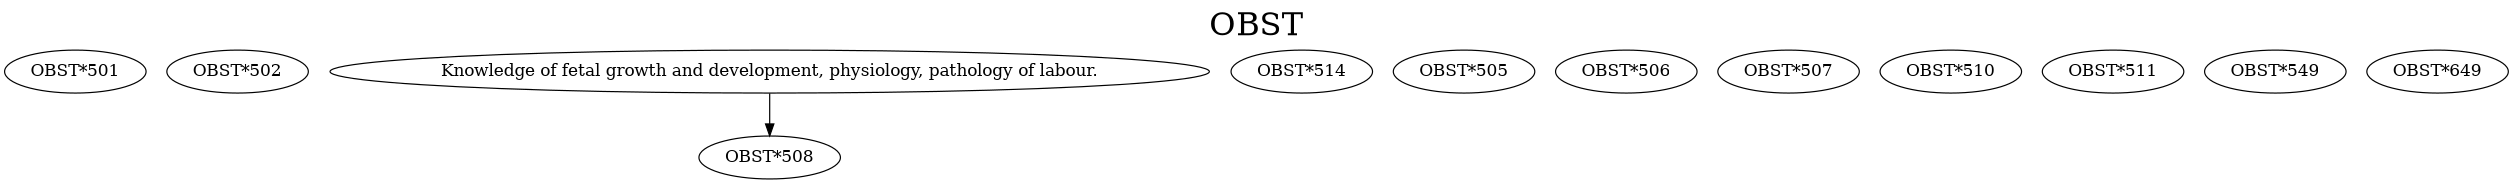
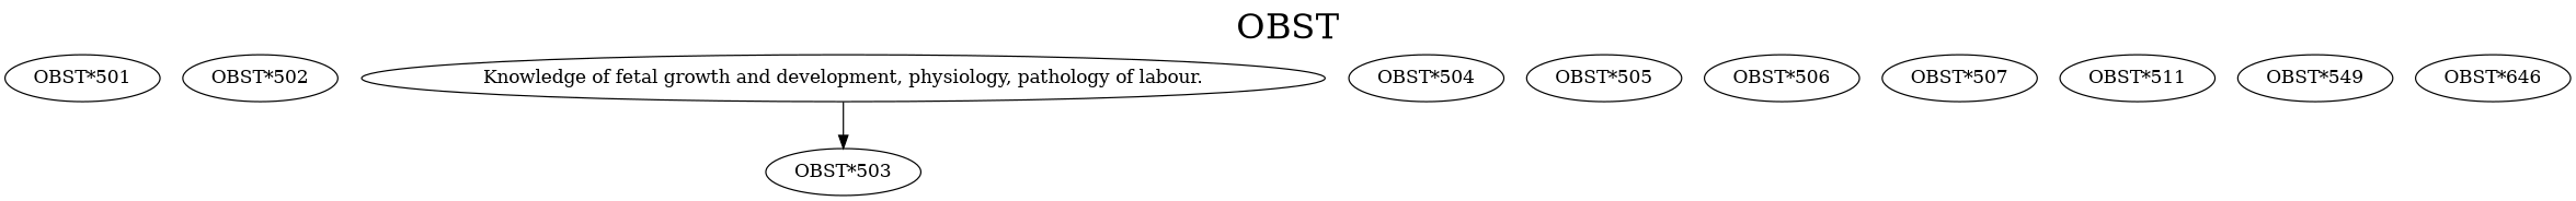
  digraph {
    fontsize=27
    label=OBST
    labelloc=t
    "OBST*501"
    "OBST*502"
    "Knowledge of fetal growth and development, physiology, pathology of labour."
-   "OBST*503" [label="OBST*508"]
-   "OBST*504" [label="OBST*514"]
+   "OBST*503"
+   "OBST*504"
    "OBST*505"
    "OBST*506"
    "OBST*507"
-   "OBST*510"
    "OBST*511"
    "OBST*549"
-   "OBST*649"
+   "OBST*649" [label="OBST*646"]
    "Knowledge of fetal growth and development, physiology, pathology of labour." -> "OBST*503" [style=solid]
  }
